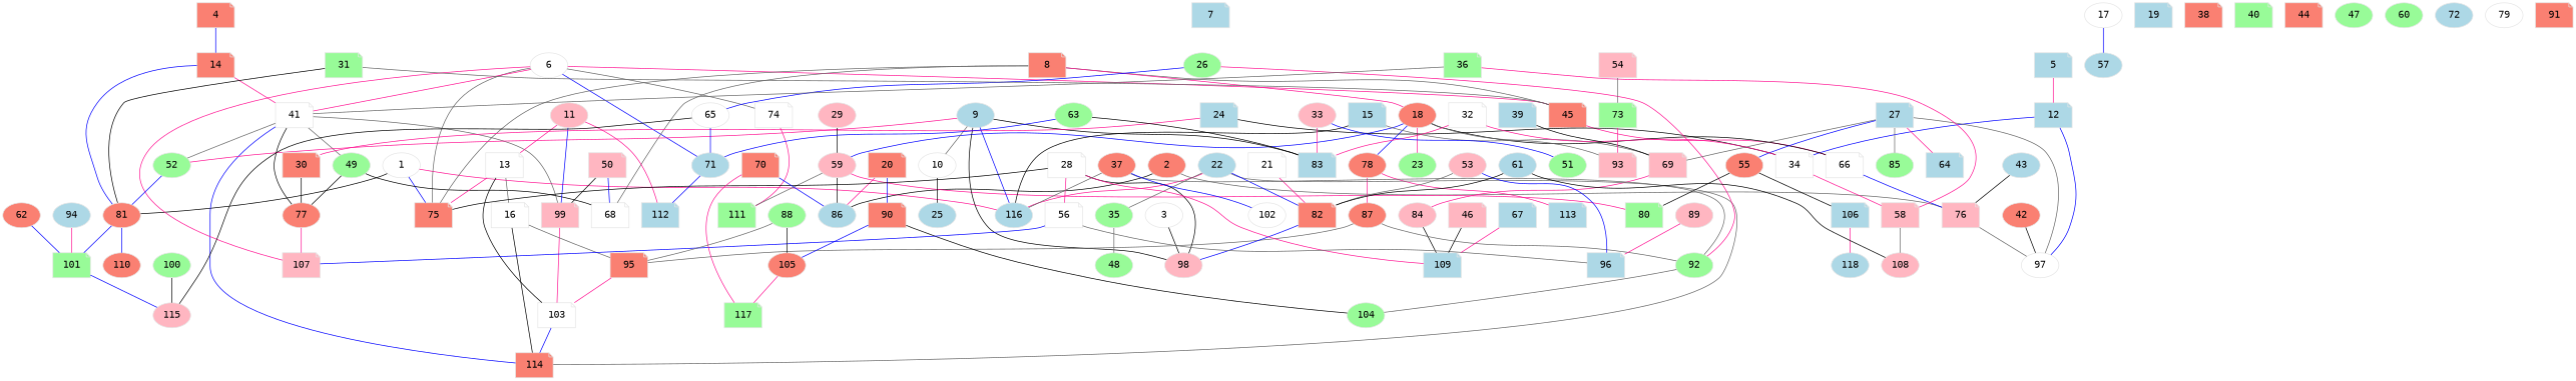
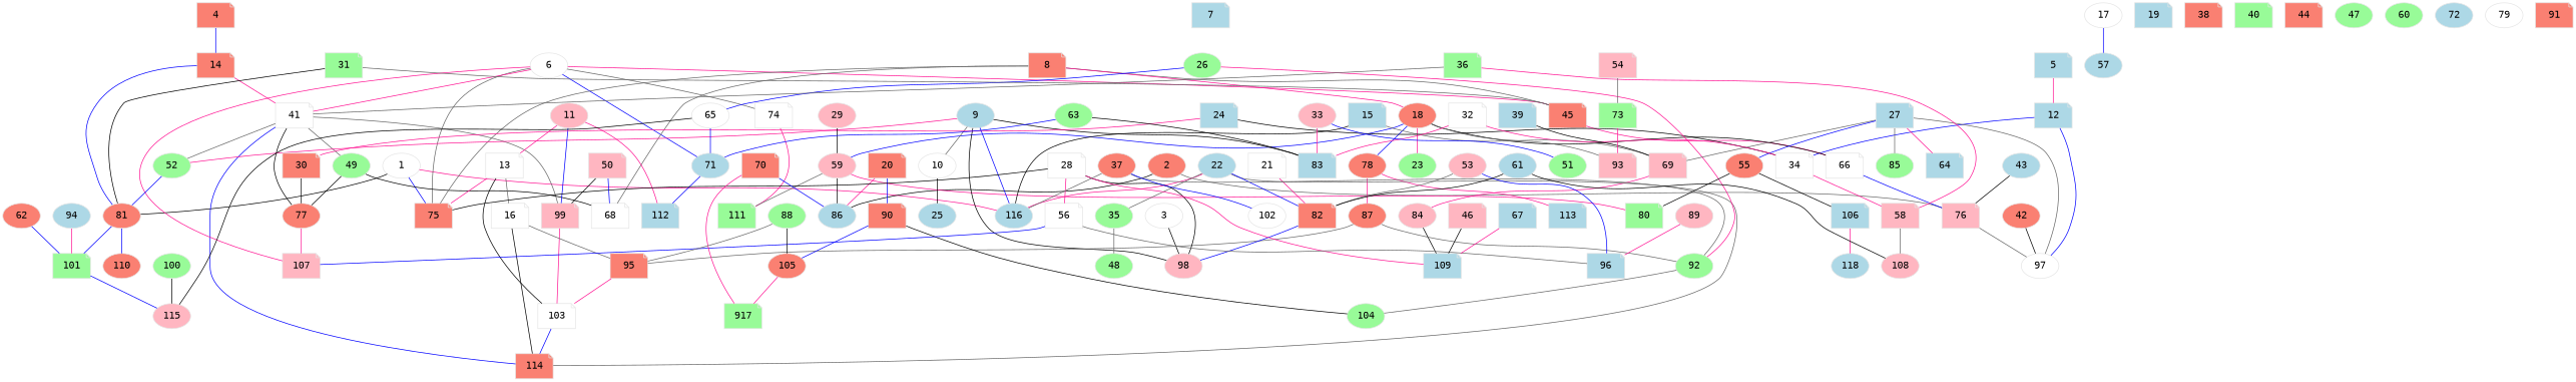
  graph {
    fontname="DejaVu Sans Mono"
    node [color=gray90 fillcolor=lightblue fontname="DejaVu Sans Mono" shape=note style=filled]
    edge [color=deeppink fontname="DejaVu Sans Mono"]
    1 [fillcolor=white shape=ellipse]
    75 [fillcolor=salmon]
    81 [fillcolor=salmon shape=ellipse]
    116 [shape=ellipse]
    101 [fillcolor=palegreen]
    110 [fillcolor=salmon shape=ellipse]
    2 [fillcolor=salmon shape=ellipse]
    76 [fillcolor=lightpink]
    86 [shape=ellipse]
    97 [fillcolor=white shape=ellipse]
    3 [fillcolor=white shape=ellipse]
    98 [fillcolor=lightpink shape=ellipse]
    4 [fillcolor=salmon]
    14 [fillcolor=salmon]
    41 [fillcolor=white]
    5
    12
    34 [fillcolor=white]
    6 [fillcolor=white shape=ellipse]
    45 [fillcolor=salmon]
    71 [shape=ellipse]
    74 [fillcolor=white]
    107 [fillcolor=lightpink]
    52 [fillcolor=palegreen shape=ellipse]
    99 [fillcolor=lightpink]
    114 [fillcolor=salmon]
    77 [fillcolor=salmon shape=ellipse]
    49 [fillcolor=palegreen shape=ellipse]
    66 [fillcolor=white]
    112
    111 [fillcolor=palegreen]
    7
    8 [fillcolor=salmon]
    18 [fillcolor=salmon shape=ellipse]
    68 [fillcolor=white]
    23 [fillcolor=palegreen shape=ellipse]
    59 [fillcolor=lightpink shape=ellipse]
    78 [fillcolor=salmon shape=ellipse]
    93 [fillcolor=lightpink]
    9 [shape=ellipse]
    10 [fillcolor=white shape=ellipse]
    83
    25 [shape=ellipse]
    11 [fillcolor=lightpink shape=ellipse]
    13 [fillcolor=white]
    16 [fillcolor=white]
    103 [fillcolor=white]
    58 [fillcolor=lightpink]
    95 [fillcolor=salmon]
    15
    69 [fillcolor=lightpink]
    84 [fillcolor=lightpink shape=ellipse]
    17 [fillcolor=white shape=ellipse]
    57 [shape=ellipse]
    80 [fillcolor=palegreen]
    87 [fillcolor=salmon shape=ellipse]
    113
    19
    20 [fillcolor=salmon]
    90 [fillcolor=salmon]
    105 [fillcolor=salmon shape=ellipse]
    104 [fillcolor=palegreen shape=ellipse]
    21 [fillcolor=white]
    82 [fillcolor=salmon]
    22 [shape=ellipse]
    35 [fillcolor=palegreen shape=ellipse]
    48 [fillcolor=palegreen shape=ellipse]
    24
    30 [fillcolor=salmon]
    26 [fillcolor=palegreen shape=ellipse]
    65 [fillcolor=white shape=ellipse]
    92 [fillcolor=palegreen shape=ellipse]
    115 [fillcolor=lightpink shape=ellipse]
    27
    55 [fillcolor=salmon shape=ellipse]
    64
    85 [fillcolor=palegreen shape=ellipse]
    106
    28 [fillcolor=white]
    56 [fillcolor=white]
    109
    96
    29 [fillcolor=lightpink shape=ellipse]
    31 [fillcolor=palegreen]
    32 [fillcolor=white]
    33 [fillcolor=lightpink shape=ellipse]
    51 [fillcolor=palegreen shape=ellipse]
    108 [fillcolor=lightpink shape=ellipse]
    36 [fillcolor=palegreen]
    37 [fillcolor=salmon shape=ellipse]
    102 [fillcolor=white shape=ellipse]
    38 [fillcolor=salmon]
    39
    40 [fillcolor=palegreen]
    42 [fillcolor=salmon shape=ellipse]
    43 [shape=ellipse]
    44 [fillcolor=salmon]
    46 [fillcolor=lightpink]
    47 [fillcolor=palegreen shape=ellipse]
    50 [fillcolor=lightpink]
    53 [fillcolor=lightpink shape=ellipse]
    54 [fillcolor=lightpink]
    73 [fillcolor=palegreen]
    118 [shape=ellipse]
    60 [fillcolor=palegreen shape=ellipse]
    61 [shape=ellipse]
    62 [fillcolor=salmon shape=ellipse]
    63 [fillcolor=palegreen shape=ellipse]
    67
    70 [fillcolor=salmon]
-   117 [fillcolor=palegreen]
+   117 [fillcolor=palegreen label=917]
    72 [shape=ellipse]
    79 [fillcolor=white shape=ellipse]
    88 [fillcolor=palegreen shape=ellipse]
    89 [fillcolor=lightpink shape=ellipse]
    91 [fillcolor=salmon]
    94 [shape=ellipse]
    100 [fillcolor=palegreen shape=ellipse]
    1 -- 75 [color=blue]
    1 -- 81 [color=black]
    1 -- 116
    81 -- 101 [color=blue]
    81 -- 110 [color=blue]
    101 -- 115 [color=blue]
    2 -- 76 [color=gray40]
    2 -- 86 [color=black]
    76 -- 97 [color=gray40]
    3 -- 98 [color=black]
    4 -- 14 [color=blue]
    14 -- 81 [color=blue]
    14 -- 41
    41 -- 52 [color=gray40]
    41 -- 99 [color=gray40]
    41 -- 114 [color=blue]
    41 -- 77 [color=black]
    41 -- 49 [color=gray40]
    5 -- 12
    12 -- 97 [color=blue]
    12 -- 34 [color=blue]
    34 -- 58
    6 -- 75 [color=gray40]
    6 -- 41
    6 -- 45
    6 -- 71 [color=blue]
    6 -- 74 [color=gray40]
    6 -- 107
    45 -- 66
    71 -- 112 [color=blue]
    74 -- 111
    52 -- 81 [color=blue]
    99 -- 103
    77 -- 107
    49 -- 77 [color=black]
    49 -- 68 [color=black]
    66 -- 76 [color=blue]
    8 -- 75 [color=gray40]
    8 -- 45 [color=gray40]
    8 -- 18
    8 -- 68 [color=gray40]
    18 -- 66 [color=black]
    18 -- 23
    18 -- 59 [color=blue]
    18 -- 78 [color=blue]
    18 -- 93 [color=gray40]
    59 -- 86 [color=black]
    59 -- 111 [color=gray40]
    59 -- 80
    78 -- 87
    78 -- 113
    9 -- 116 [color=blue]
    9 -- 98 [color=black]
    9 -- 52
    9 -- 10 [color=gray40]
    9 -- 83 [color=black]
    10 -- 25 [color=black]
    11 -- 99 [color=blue]
    11 -- 112
    11 -- 13
    13 -- 75
    13 -- 16 [color=gray40]
    13 -- 103 [color=black]
    16 -- 114 [color=black]
    16 -- 95 [color=gray40]
    103 -- 114 [color=blue]
    58 -- 108 [color=gray40]
    95 -- 103
    15 -- 116 [color=black]
    15 -- 69 [color=gray40]
    69 -- 84
    84 -- 109 [color=black]
    17 -- 57 [color=blue]
    87 -- 95 [color=gray40]
    87 -- 92 [color=gray40]
    20 -- 86
    20 -- 90 [color=blue]
    90 -- 105 [color=blue]
    90 -- 104 [color=black]
    105 -- 117
    21 -- 82
    82 -- 98 [color=blue]
    22 -- 116
    22 -- 114 [color=gray40]
    22 -- 82 [color=blue]
    22 -- 35 [color=gray40]
    35 -- 48 [color=gray40]
    24 -- 34 [color=black]
    24 -- 30
    30 -- 77 [color=black]
    26 -- 65 [color=blue]
    26 -- 92
    65 -- 71 [color=blue]
    65 -- 115 [color=black]
    92 -- 104 [color=gray40]
    27 -- 97 [color=gray40]
    27 -- 69 [color=gray40]
    27 -- 55 [color=blue]
    27 -- 64
    27 -- 85 [color=gray40]
    55 -- 80 [color=black]
    55 -- 106 [color=black]
    106 -- 118
    28 -- 75 [color=black]
    28 -- 98 [color=black]
    28 -- 56
    28 -- 109
    56 -- 107 [color=blue]
    56 -- 96 [color=gray40]
    29 -- 59 [color=black]
    31 -- 81 [color=black]
    31 -- 45 [color=gray40]
    32 -- 34
    32 -- 83
    33 -- 83
    33 -- 51 [color=blue]
    36 -- 41 [color=gray40]
    36 -- 58
    37 -- 116 [color=gray40]
    37 -- 92 [color=gray40]
    37 -- 102 [color=blue]
    39 -- 69 [color=black]
    42 -- 97 [color=black]
    43 -- 76 [color=black]
    46 -- 109 [color=black]
    50 -- 99 [color=black]
    50 -- 68 [color=blue]
    53 -- 82 [color=gray40]
    53 -- 96 [color=blue]
    54 -- 73 [color=gray40]
    73 -- 93
    61 -- 82 [color=black]
    61 -- 108 [color=black]
    62 -- 101 [color=blue]
    63 -- 71 [color=blue]
    63 -- 83 [color=black]
    67 -- 109
    70 -- 86 [color=blue]
    70 -- 117
    88 -- 95 [color=gray40]
    88 -- 105 [color=black]
    89 -- 96
    94 -- 101
    100 -- 115 [color=black]
  }
